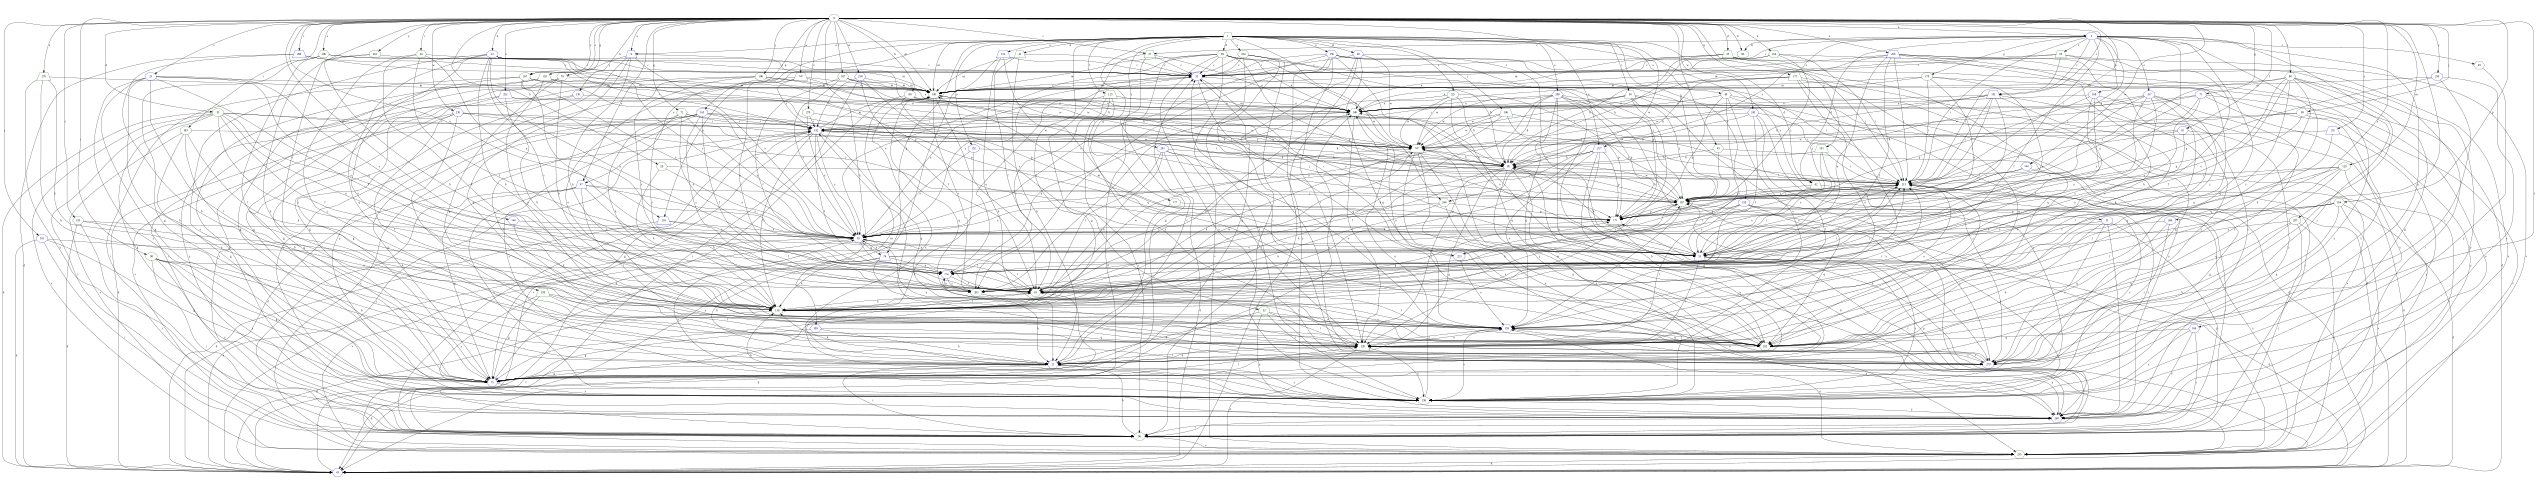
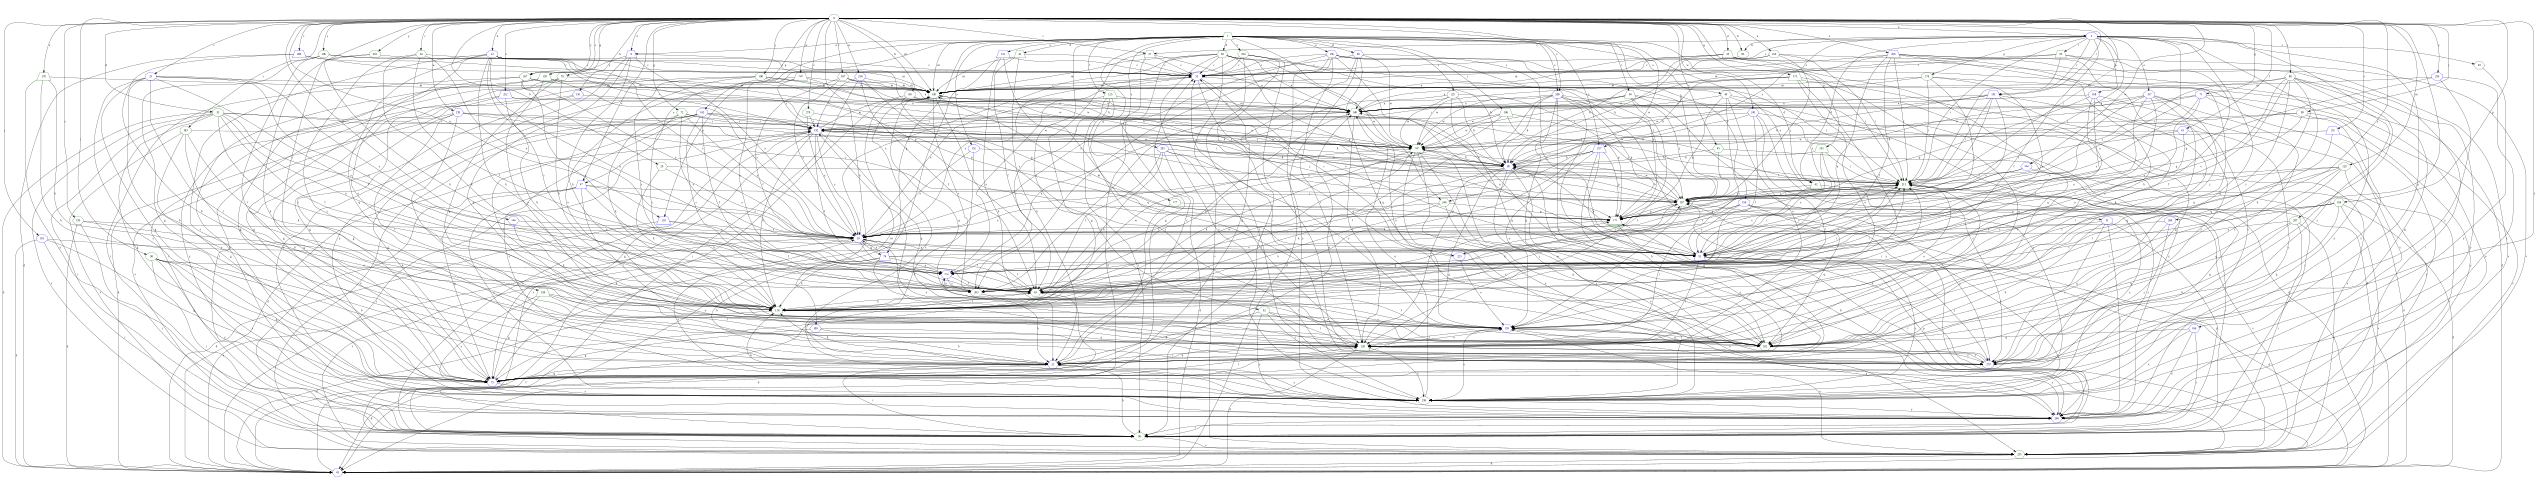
  strict digraph {
    fontname="Liberation Serif"
    node [color=darkgreen fontname="Liberation Serif" shape=hexagon]
    edge [fontname="Liberation Serif"]
    2 [color=blue shape=octagon]
    0
    9 [color=blue shape=trapezium]
    12 [color=blue shape=octagon]
    20
    23 [color=blue shape=octagon]
    24
    27 [shape=trapezium]
    33 [shape=octagon]
    35 [shape=trapezium]
    45
    47 [color=blue shape=trapezium]
    61 [color=blue]
    70
    71 [color=blue shape=octagon]
    72
    80 [shape=octagon]
    83 [shape=octagon]
    88
    90 [shape=octagon]
    98 [shape=octagon]
    100 [shape=octagon]
    101 [color=blue shape=octagon]
    109 [color=blue]
    116 [color=blue]
    129 [shape=octagon]
    138 [shape=octagon]
    144 [color=blue]
    161 [shape=trapezium]
    164
    165 [color=blue shape=octagon]
    175 [shape=trapezium]
    183 [shape=octagon]
    187
    190 [shape=trapezium]
    191 [color=blue shape=trapezium]
    193 [shape=trapezium]
    195
    196
    200 [color=blue]
    207 [shape=octagon]
    209 [color=blue shape=trapezium]
    213 [shape=trapezium]
    214
    218 [color=blue shape=trapezium]
    238 [color=blue]
    239 [color=blue]
    242 [shape=trapezium]
    243 [color=blue]
    244 [color=blue]
    246
    251 [color=blue shape=trapezium]
    252 [color=blue shape=trapezium]
    256 [color=blue shape=trapezium]
    259 [color=blue shape=octagon]
    261 [shape=octagon]
    266 [color=blue shape=octagon]
    267 [shape=octagon]
    270 [shape=octagon]
    276 [shape=trapezium]
    279 [color=blue shape=octagon]
    42 [shape=trapezium]
    257 [color=blue shape=trapezium]
    21 [color=blue]
    29
    32 [color=blue shape=octagon]
    63
    95 [shape=trapezium]
    107
    157 [color=blue shape=octagon]
    166 [color=blue]
    168 [color=blue shape=octagon]
    170 [shape=octagon]
    182
    223 [color=blue shape=octagon]
    10 [color=blue]
    85 [color=blue]
    118 [shape=octagon]
    268 [color=blue]
    159 [color=blue]
    171 [shape=trapezium]
    203 [shape=octagon]
    224 [color=blue]
    258 [shape=octagon]
    53 [color=blue shape=trapezium]
    75 [color=blue]
    128 [shape=trapezium]
    43 [color=blue]
    148
    235
    96 [shape=octagon]
    192 [color=blue shape=octagon]
    247 [shape=trapezium]
    1 [shape=trapezium]
    38
    40 [color=blue]
    41 [shape=trapezium]
    49
    51 [color=blue shape=octagon]
    74 [color=blue shape=trapezium]
    92 [shape=octagon]
    94 [shape=trapezium]
    106 [shape=trapezium]
    125 [shape=trapezium]
    150 [color=blue shape=octagon]
    151 [color=blue shape=trapezium]
    152 [color=blue shape=octagon]
    156 [color=blue]
    177 [shape=octagon]
    201 [color=blue shape=octagon]
    225 [shape=octagon]
    234
    2 -> 27 [label=c]
    2 -> 83 [label=h]
    2 -> 191 [label=r]
    2 -> 213 [label=t]
    2 -> 279 [label=z]
    2 -> 42 [label=d]
    2 -> 257 [label=x]
    2 -> 21 [label=b]
    2 -> 29 [label=c]
    2 -> 32 [label=c]
    2 -> 63 [label=f]
    2 -> 95 [label=i]
    2 -> 107 [label=j]
    2 -> 157 [label=o]
    2 -> 166 [label=p]
    2 -> 168 [label=p]
    2 -> 170 [label=p]
    2 -> 182 [label=q]
    2 -> 223 [label=u]
    0 -> 2 [label=a]
    0 -> 9 [label=a]
    0 -> 12 [label=b]
    0 -> 20 [label=b]
    0 -> 23 [label=c]
    0 -> 24 [label=c]
    0 -> 27 [label=c]
    0 -> 33 [label=d]
    0 -> 35 [label=d]
    0 -> 45 [label=e]
    0 -> 47 [label=e]
    0 -> 61 [label=f]
    0 -> 70 [label=g]
    0 -> 71 [label=g]
    0 -> 72 [label=g]
    0 -> 80 [label=h]
    0 -> 83 [label=h]
    0 -> 88 [label=i]
    0 -> 90 [label=i]
    0 -> 98 [label=j]
    0 -> 100 [label=j]
    0 -> 101 [label=j]
    0 -> 109 [label=k]
    0 -> 116 [label=k]
    0 -> 129 [label=m]
    0 -> 138 [label=m]
    0 -> 144 [label=n]
    0 -> 161 [label=p]
    0 -> 164 [label=p]
    0 -> 165 [label=p]
    0 -> 175 [label=q]
    0 -> 183 [label=r]
    0 -> 187 [label=r]
    0 -> 190 [label=r]
    0 -> 191 [label=r]
    0 -> 193 [label=s]
    0 -> 195 [label=s]
    0 -> 196 [label=s]
+   0 -> 200 [label=s]
    0 -> 207 [label=t]
    0 -> 209 [label=t]
    0 -> 213 [label=t]
    0 -> 214 [label=u]
    0 -> 218 [label=u]
    0 -> 238 [label=w]
    0 -> 239 [label=w]
    0 -> 242 [label=w]
    0 -> 243 [label=w]
    0 -> 244 [label=w]
    0 -> 246 [label=w]
    0 -> 251 [label=x]
    0 -> 252 [label=x]
    0 -> 256 [label=x]
    0 -> 259 [label=y]
    0 -> 261 [label=y]
    0 -> 266 [label=y]
    0 -> 267 [label=y]
    0 -> 270 [label=z]
    0 -> 276 [label=z]
    0 -> 279 [label=z]
    9 -> 267 [label=y]
    9 -> 182 [label=q]
    9 -> 10 [label=a]
    9 -> 85 [label=h]
    9 -> 118 [label=k]
    9 -> 268 [label=y]
    12 -> 138 [label=m]
    12 -> 32 [label=c]
    12 -> 182 [label=q]
    12 -> 10 [label=a]
    12 -> 118 [label=k]
    12 -> 159 [label=o]
    12 -> 171 [label=p]
    12 -> 203 [label=s]
    12 -> 224 [label=u]
    12 -> 258 [label=x]
    20 -> 213 [label=t]
    20 -> 10 [label=a]
    20 -> 118 [label=k]
    23 -> 138 [label=m]
    23 -> 21 [label=b]
    23 -> 63 [label=f]
    23 -> 224 [label=u]
    23 -> 258 [label=x]
    23 -> 53 [label=e]
    23 -> 75 [label=g]
    23 -> 128 [label=l]
    24 -> 279 [label=z]
    24 -> 32 [label=c]
    24 -> 63 [label=f]
    24 -> 10 [label=a]
    24 -> 118 [label=k]
    27 -> 32 [label=c]
    27 -> 75 [label=g]
    27 -> 43 [label=d]
    27 -> 148 [label=n]
    33 -> 213 [label=t]
    33 -> 63 [label=f]
    33 -> 10 [label=a]
    33 -> 203 [label=s]
    33 -> 224 [label=u]
    33 -> 75 [label=g]
    33 -> 43 [label=d]
    33 -> 235 [label=v]
    33 -> 96 [label=i]
    33 -> 192 [label=r]
    35 -> 32 [label=c]
    35 -> 182 [label=q]
    35 -> 85 [label=h]
    35 -> 268 [label=y]
    35 -> 43 [label=d]
    35 -> 148 [label=n]
    45 -> 107 [label=j]
    45 -> 85 [label=h]
    45 -> 43 [label=d]
    47 -> 107 [label=j]
    47 -> 10 [label=a]
    47 -> 118 [label=k]
    47 -> 258 [label=x]
    47 -> 75 [label=g]
    47 -> 128 [label=l]
    47 -> 96 [label=i]
    61 -> 213 [label=t]
    61 -> 279 [label=z]
    61 -> 224 [label=u]
    61 -> 247 [label=w]
    70 -> 138 [label=m]
    70 -> 182 [label=q]
    70 -> 118 [label=k]
    70 -> 75 [label=g]
    70 -> 96 [label=i]
    71 -> 10 [label=a]
    71 -> 268 [label=y]
    71 -> 258 [label=x]
    71 -> 53 [label=e]
    71 -> 148 [label=n]
    71 -> 247 [label=w]
    72 -> 10 [label=a]
    72 -> 118 [label=k]
    72 -> 203 [label=s]
    72 -> 53 [label=e]
    72 -> 192 [label=r]
    72 -> 247 [label=w]
    80 -> 213 [label=t]
    80 -> 171 [label=p]
    80 -> 43 [label=d]
    80 -> 148 [label=n]
    83 -> 85 [label=h]
    88 -> 138 [label=m]
    88 -> 279 [label=z]
    88 -> 63 [label=f]
    88 -> 107 [label=j]
    88 -> 182 [label=q]
    88 -> 268 [label=y]
    88 -> 203 [label=s]
    88 -> 53 [label=e]
    88 -> 75 [label=g]
    90 -> 21 [label=b]
    90 -> 268 [label=y]
    90 -> 224 [label=u]
    90 -> 258 [label=x]
    90 -> 75 [label=g]
    90 -> 96 [label=i]
    98 -> 85 [label=h]
    98 -> 268 [label=y]
    98 -> 171 [label=p]
    98 -> 235 [label=v]
    98 -> 192 [label=r]
    100 -> 138 [label=m]
    100 -> 85 [label=h]
    100 -> 268 [label=y]
    100 -> 203 [label=s]
    100 -> 75 [label=g]
    100 -> 247 [label=w]
    101 -> 53 [label=e]
    101 -> 75 [label=g]
    101 -> 43 [label=d]
    101 -> 96 [label=i]
    109 -> 21 [label=b]
    109 -> 182 [label=q]
    109 -> 75 [label=g]
    116 -> 75 [label=g]
    116 -> 148 [label=n]
    116 -> 235 [label=v]
    129 -> 213 [label=t]
    129 -> 63 [label=f]
    129 -> 107 [label=j]
    129 -> 182 [label=q]
    129 -> 128 [label=l]
    129 -> 96 [label=i]
    138 -> 32 [label=c]
    138 -> 63 [label=f]
    138 -> 182 [label=q]
    138 -> 203 [label=s]
    138 -> 258 [label=x]
    138 -> 148 [label=n]
    144 -> 10 [label=a]
    144 -> 118 [label=k]
    161 -> 213 [label=t]
    161 -> 85 [label=h]
    161 -> 224 [label=u]
    161 -> 53 [label=e]
    164 -> 63 [label=f]
    164 -> 182 [label=q]
    164 -> 171 [label=p]
    164 -> 53 [label=e]
    164 -> 43 [label=d]
    164 -> 235 [label=v]
    165 -> 213 [label=t]
    165 -> 63 [label=f]
    165 -> 85 [label=h]
    165 -> 203 [label=s]
    165 -> 258 [label=x]
    165 -> 75 [label=g]
    165 -> 128 [label=l]
    165 -> 235 [label=v]
    165 -> 192 [label=r]
    175 -> 138 [label=m]
    175 -> 182 [label=q]
    175 -> 85 [label=h]
    175 -> 159 [label=o]
    175 -> 75 [label=g]
    175 -> 128 [label=l]
    175 -> 247 [label=w]
    183 -> 21 [label=b]
    183 -> 118 [label=k]
    183 -> 75 [label=g]
    183 -> 235 [label=v]
    183 -> 247 [label=w]
    187 -> 138 [label=m]
    187 -> 63 [label=f]
    187 -> 10 [label=a]
    187 -> 148 [label=n]
    187 -> 247 [label=w]
    190 -> 118 [label=k]
    190 -> 159 [label=o]
    190 -> 258 [label=x]
    190 -> 75 [label=g]
    190 -> 128 [label=l]
    191 -> 213 [label=t]
    191 -> 107 [label=j]
    191 -> 85 [label=h]
    191 -> 118 [label=k]
    191 -> 159 [label=o]
    191 -> 53 [label=e]
    191 -> 148 [label=n]
    191 -> 247 [label=w]
    193 -> 138 [label=m]
    193 -> 10 [label=a]
    193 -> 268 [label=y]
    193 -> 159 [label=o]
    193 -> 96 [label=i]
    195 -> 10 [label=a]
    195 -> 118 [label=k]
    195 -> 43 [label=d]
    195 -> 96 [label=i]
    196 -> 32 [label=c]
    196 -> 75 [label=g]
    196 -> 128 [label=l]
    196 -> 192 [label=r]
    200 -> 213 [label=t]
    200 -> 21 [label=b]
    200 -> 182 [label=q]
    200 -> 85 [label=h]
    200 -> 118 [label=k]
    200 -> 268 [label=y]
    200 -> 171 [label=p]
    200 -> 43 [label=d]
    200 -> 148 [label=n]
    200 -> 247 [label=w]
    207 -> 21 [label=b]
    207 -> 182 [label=q]
    207 -> 10 [label=a]
    207 -> 235 [label=v]
    207 -> 96 [label=i]
    209 -> 21 [label=b]
    209 -> 32 [label=c]
    209 -> 107 [label=j]
    209 -> 43 [label=d]
    213 -> 107 [label=j]
    213 -> 159 [label=o]
    213 -> 258 [label=x]
    213 -> 53 [label=e]
    214 -> 138 [label=m]
    214 -> 213 [label=t]
    214 -> 32 [label=c]
    214 -> 107 [label=j]
    214 -> 96 [label=i]
    218 -> 63 [label=f]
    218 -> 10 [label=a]
    218 -> 43 [label=d]
    238 -> 138 [label=m]
    238 -> 63 [label=f]
    238 -> 53 [label=e]
    238 -> 96 [label=i]
    238 -> 192 [label=r]
    239 -> 279 [label=z]
    239 -> 107 [label=j]
    239 -> 85 [label=h]
    239 -> 75 [label=g]
    239 -> 128 [label=l]
    239 -> 43 [label=d]
    239 -> 192 [label=r]
    242 -> 138 [label=m]
    242 -> 107 [label=j]
    242 -> 159 [label=o]
    242 -> 224 [label=u]
    242 -> 192 [label=r]
    243 -> 279 [label=z]
    243 -> 63 [label=f]
    243 -> 85 [label=h]
    243 -> 128 [label=l]
    243 -> 235 [label=v]
    243 -> 192 [label=r]
    244 -> 213 [label=t]
    244 -> 171 [label=p]
    244 -> 75 [label=g]
    246 -> 182 [label=q]
    246 -> 10 [label=a]
    246 -> 118 [label=k]
    246 -> 171 [label=p]
    251 -> 268 [label=y]
    251 -> 128 [label=l]
    251 -> 247 [label=w]
    252 -> 118 [label=k]
    252 -> 268 [label=y]
    252 -> 171 [label=p]
    252 -> 75 [label=g]
    252 -> 148 [label=n]
    256 -> 138 [label=m]
    256 -> 213 [label=t]
    256 -> 32 [label=c]
    256 -> 63 [label=f]
    256 -> 182 [label=q]
    256 -> 159 [label=o]
    256 -> 224 [label=u]
    256 -> 258 [label=x]
    256 -> 235 [label=v]
    259 -> 138 [label=m]
    259 -> 279 [label=z]
    259 -> 171 [label=p]
    259 -> 258 [label=x]
    261 -> 21 [label=b]
    261 -> 32 [label=c]
    261 -> 118 [label=k]
    266 -> 279 [label=z]
    266 -> 182 [label=q]
    266 -> 10 [label=a]
    267 -> 138 [label=m]
    267 -> 107 [label=j]
    267 -> 10 [label=a]
    267 -> 224 [label=u]
    267 -> 75 [label=g]
    267 -> 96 [label=i]
    270 -> 10 [label=a]
    270 -> 192 [label=r]
    270 -> 247 [label=w]
    276 -> 138 [label=m]
    276 -> 21 [label=b]
    276 -> 118 [label=k]
    276 -> 268 [label=y]
    279 -> 32 [label=c]
    279 -> 159 [label=o]
    279 -> 128 [label=l]
    279 -> 192 [label=r]
    279 -> 247 [label=w]
    42 -> 107 [label=j]
    42 -> 258 [label=x]
    42 -> 53 [label=e]
    257 -> 21 [label=b]
    257 -> 63 [label=f]
    257 -> 85 [label=h]
    257 -> 118 [label=k]
    257 -> 159 [label=o]
    257 -> 171 [label=p]
    257 -> 75 [label=g]
    21 -> 32 [label=c]
    21 -> 118 [label=k]
    21 -> 258 [label=x]
    21 -> 75 [label=g]
    21 -> 128 [label=l]
    21 -> 43 [label=d]
    21 -> 96 [label=i]
    29 -> 268 [label=y]
    32 -> 138 [label=m]
    32 -> 213 [label=t]
    32 -> 182 [label=q]
    32 -> 10 [label=a]
    32 -> 53 [label=e]
    63 -> 213 [label=t]
    63 -> 118 [label=k]
    63 -> 43 [label=d]
    63 -> 247 [label=w]
    95 -> 213 [label=t]
    95 -> 32 [label=i]
    95 -> 118 [label=k]
    95 -> 235 [label=v]
    95 -> 247 [label=w]
    107 -> 213 [label=t]
    107 -> 85 [label=h]
    107 -> 118 [label=k]
    107 -> 159 [label=o]
    107 -> 171 [label=p]
    107 -> 247 [label=w]
    157 -> 279 [label=z]
    157 -> 107 [label=j]
    157 -> 182 [label=q]
    157 -> 203 [label=s]
    157 -> 224 [label=u]
    157 -> 53 [label=e]
    157 -> 128 [label=l]
    157 -> 148 [label=n]
    166 -> 182 [label=q]
    166 -> 268 [label=y]
    166 -> 258 [label=x]
    166 -> 96 [label=i]
    168 -> 279 [label=z]
    168 -> 63 [label=f]
    168 -> 171 [label=p]
    168 -> 203 [label=s]
    168 -> 148 [label=n]
    168 -> 96 [label=i]
    170 -> 138 [label=m]
    170 -> 213 [label=t]
    170 -> 10 [label=a]
    170 -> 258 [label=x]
    170 -> 53 [label=e]
    170 -> 148 [label=n]
    182 -> 10 [label=a]
    182 -> 268 [label=y]
    182 -> 159 [label=o]
    223 -> 32 [label=c]
    223 -> 107 [label=j]
    223 -> 159 [label=o]
    10 -> 63 [label=f]
    10 -> 223 [label=u]
    10 -> 53 [label=e]
    10 -> 235 [label=v]
    10 -> 74 [label=g]
    85 -> 213 [label=t]
    85 -> 63 [label=f]
    85 -> 118 [label=k]
    85 -> 268 [label=y]
    85 -> 258 [label=x]
    85 -> 75 [label=g]
    85 -> 128 [label=l]
    118 -> 107 [label=j]
    118 -> 159 [label=o]
    118 -> 171 [label=p]
    118 -> 43 [label=d]
    118 -> 148 [label=n]
    118 -> 247 [label=w]
    268 -> 96 [label=i]
    159 -> 213 [label=t]
    159 -> 63 [label=f]
    159 -> 182 [label=q]
    159 -> 268 [label=y]
    159 -> 128 [label=l]
    171 -> 10 [label=a]
    171 -> 96 [label=i]
    203 -> 213 [label=t]
    203 -> 21 [label=b]
    203 -> 224 [label=u]
    224 -> 213 [label=t]
    224 -> 63 [label=f]
    224 -> 203 [label=s]
    224 -> 128 [label=l]
    258 -> 107 [label=j]
    258 -> 10 [label=a]
    258 -> 118 [label=k]
    258 -> 268 [label=y]
    258 -> 159 [label=o]
    258 -> 148 [label=n]
    53 -> 138 [label=m]
    53 -> 213 [label=t]
    53 -> 279 [label=z]
    53 -> 85 [label=h]
    53 -> 258 [label=x]
    53 -> 128 [label=l]
    53 -> 43 [label=d]
    53 -> 148 [label=n]
    75 -> 138 [label=m]
    75 -> 258 [label=x]
    75 -> 128 [label=l]
    75 -> 148 [label=n]
    128 -> 213 [label=t]
    128 -> 279 [label=z]
    128 -> 21 [label=b]
    128 -> 159 [label=o]
    128 -> 258 [label=x]
    128 -> 43 [label=d]
    43 -> 63 [label=f]
    43 -> 10 [label=a]
    43 -> 192 [label=r]
    148 -> 138 [label=m]
    148 -> 159 [label=o]
    148 -> 224 [label=u]
    148 -> 128 [label=l]
    148 -> 192 [label=r]
    235 -> 107 [label=j]
    235 -> 85 [label=h]
    235 -> 159 [label=o]
    235 -> 43 [label=d]
    96 -> 213 [label=t]
    96 -> 21 [label=b]
    96 -> 171 [label=p]
    96 -> 235 [label=v]
    96 -> 192 [label=r]
    192 -> 138 [label=m]
    192 -> 63 [label=f]
    192 -> 107 [label=j]
    192 -> 182 [label=q]
    192 -> 10 [label=a]
    192 -> 85 [label=h]
    192 -> 118 [label=k]
    192 -> 75 [label=g]
    192 -> 43 [label=d]
    192 -> 235 [label=v]
    192 -> 247 [label=w]
    247 -> 85 [label=h]
    247 -> 118 [label=k]
    247 -> 268 [label=y]
    247 -> 258 [label=x]
    247 -> 235 [label=v]
    247 -> 192 [label=r]
    1 -> 9 [label=a]
    1 -> 47 [label=e]
    1 -> 138 [label=m]
    1 -> 200 [label=s]
    1 -> 218 [label=u]
    1 -> 246 [label=w]
    1 -> 42 [label=d]
    1 -> 257 [label=x]
    1 -> 38 [label=d]
    1 -> 40 [label=d]
    1 -> 41 [label=d]
    1 -> 49 [label=e]
    1 -> 51 [label=e]
    1 -> 74 [label=g]
    1 -> 92 [label=i]
    1 -> 94 [label=i]
    1 -> 106 [label=j]
    1 -> 125 [label=l]
    1 -> 150 [label=o]
    1 -> 151 [label=o]
    1 -> 152 [label=o]
    1 -> 156 [label=o]
    1 -> 177 [label=q]
    1 -> 201 [label=s]
    1 -> 225 [label=v]
    1 -> 234 [label=v]
    38 -> 138 [label=m]
    38 -> 32 [label=c]
    38 -> 107 [label=j]
    38 -> 10 [label=a]
    38 -> 171 [label=p]
    38 -> 258 [label=x]
    38 -> 75 [label=g]
    38 -> 148 [label=n]
    38 -> 235 [label=v]
    38 -> 247 [label=w]
    40 -> 32 [label=c]
    40 -> 182 [label=q]
    40 -> 53 [label=e]
    40 -> 75 [label=g]
    40 -> 43 [label=d]
    40 -> 247 [label=w]
    41 -> 138 [label=m]
    41 -> 21 [label=b]
    41 -> 32 [label=c]
    41 -> 63 [label=f]
    49 -> 268 [label=y]
    49 -> 159 [label=o]
    49 -> 171 [label=p]
    49 -> 203 [label=s]
    49 -> 148 [label=n]
    49 -> 96 [label=i]
    51 -> 279 [label=z]
    51 -> 21 [label=b]
    51 -> 10 [label=a]
    51 -> 268 [label=y]
    51 -> 96 [label=i]
    74 -> 213 [label=t]
    74 -> 21 [label=b]
    74 -> 63 [label=f]
    74 -> 10 [label=a]
    74 -> 118 [label=k]
    74 -> 224 [label=u]
    74 -> 128 [label=l]
    92 -> 279 [label=z]
    92 -> 21 [label=b]
    92 -> 268 [label=y]
    92 -> 159 [label=o]
    92 -> 128 [label=l]
    94 -> 107 [label=j]
    94 -> 258 [label=x]
    94 -> 128 [label=l]
    94 -> 43 [label=d]
    94 -> 148 [label=n]
    94 -> 192 [label=r]
    94 -> 247 [label=w]
    106 -> 107 [label=j]
    106 -> 10 [label=a]
    106 -> 43 [label=d]
    106 -> 192 [label=r]
    106 -> 247 [label=w]
    125 -> 279 [label=z]
    125 -> 203 [label=s]
    125 -> 224 [label=u]
    125 -> 148 [label=n]
    125 -> 96 [label=i]
    150 -> 279 [label=z]
    150 -> 182 [label=q]
    150 -> 171 [label=p]
    150 -> 53 [label=e]
    150 -> 128 [label=l]
    150 -> 235 [label=v]
    151 -> 21 [label=b]
    151 -> 32 [label=c]
    151 -> 182 [label=q]
    151 -> 96 [label=i]
    152 -> 10 [label=a]
    152 -> 85 [label=h]
    152 -> 258 [label=x]
    156 -> 213 [label=t]
    156 -> 32 [label=c]
    156 -> 107 [label=j]
    156 -> 10 [label=a]
    156 -> 268 [label=y]
    156 -> 171 [label=p]
    156 -> 203 [label=s]
    156 -> 53 [label=e]
    156 -> 128 [label=l]
    177 -> 21 [label=b]
    177 -> 171 [label=p]
    201 -> 63 [label=f]
    201 -> 85 [label=h]
    201 -> 118 [label=k]
    201 -> 159 [label=o]
    201 -> 128 [label=l]
    201 -> 43 [label=d]
    225 -> 182 [label=q]
    225 -> 85 [label=h]
    225 -> 171 [label=p]
    225 -> 203 [label=s]
    225 -> 148 [label=n]
    225 -> 247 [label=w]
    234 -> 279 [label=z]
    234 -> 32 [label=c]
    234 -> 10 [label=a]
    234 -> 85 [label=h]
    234 -> 258 [label=x]
    234 -> 96 [label=i]
  }
